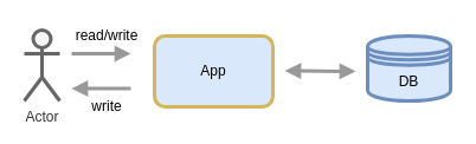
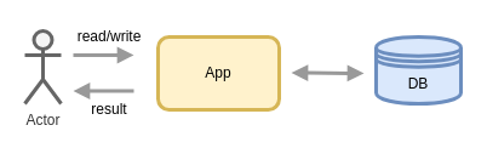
  <mxCell id="0" />
  <mxCell id="1" parent="0" />
  <mxCell id="2" value="Actor" style="shape=umlActor;verticalLabelPosition=bottom;labelBackgroundColor=#ffffff;verticalAlign=top;html=1;outlineConnect=0;strokeWidth=3;fillColor=#f5f5f5;strokeColor=#666666;fontColor=#333333;" vertex="1" parent="1"><mxGeometry x="20" y="25" width="30" height="60" as="geometry" /></mxCell>
- <mxCell id="3" value="App" style="rounded=1;whiteSpace=wrap;html=1;strokeWidth=3;fillColor=#dae8fc;strokeColor=#d6b656;" vertex="1" parent="1"><mxGeometry x="130" y="30" width="100" height="60" as="geometry" /></mxCell>
+ <mxCell id="3" value="App" style="rounded=1;whiteSpace=wrap;html=1;strokeWidth=3;fillColor=#fff2cc;strokeColor=#d6b656;" vertex="1" parent="1"><mxGeometry x="130" y="30" width="100" height="60" as="geometry" /></mxCell>
  <mxCell id="4" value="&lt;span style=&quot;white-space: normal&quot;&gt;DB&lt;/span&gt;" style="shape=datastore;whiteSpace=wrap;html=1;strokeWidth=3;fillColor=#dae8fc;strokeColor=#6c8ebf;" vertex="1" parent="1"><mxGeometry x="310" y="30" width="70" height="55" as="geometry" /></mxCell>
  <mxCell id="5" value="" style="endArrow=block;html=1;endFill=1;strokeWidth=3;strokeColor=#999999;" edge="1" parent="1"><mxGeometry width="50" height="50" relative="1" as="geometry"><mxPoint x="60" y="45" as="sourcePoint" /><mxPoint x="110" y="45" as="targetPoint" /></mxGeometry></mxCell>
  <mxCell id="6" value="" style="endArrow=block;html=1;endFill=1;strokeWidth=3;strokeColor=#999999;startArrow=block;startFill=1;" edge="1" parent="1"><mxGeometry width="50" height="50" relative="1" as="geometry"><mxPoint x="240" y="59.5" as="sourcePoint" /><mxPoint x="300" y="60" as="targetPoint" /></mxGeometry></mxCell>
  <mxCell id="7" value="" style="endArrow=block;html=1;endFill=1;strokeWidth=3;strokeColor=#999999;" edge="1" parent="1"><mxGeometry width="50" height="50" relative="1" as="geometry"><mxPoint x="110" y="74.5" as="sourcePoint" /><mxPoint x="60" y="74.5" as="targetPoint" /></mxGeometry></mxCell>
  <mxCell id="8" value="read/write" style="text;html=1;strokeColor=none;fillColor=none;align=center;verticalAlign=middle;whiteSpace=wrap;rounded=0;" vertex="1" parent="1"><mxGeometry x="70" y="20" width="40" height="20" as="geometry" /></mxCell>
- <mxCell id="9" value="write" style="text;html=1;strokeColor=none;fillColor=none;align=center;verticalAlign=middle;whiteSpace=wrap;rounded=0;" vertex="1" parent="1"><mxGeometry x="70" y="80" width="40" height="20" as="geometry" /></mxCell>
+ <mxCell id="9" value="result" style="text;html=1;strokeColor=none;fillColor=none;align=center;verticalAlign=middle;whiteSpace=wrap;rounded=0;" vertex="1" parent="1"><mxGeometry x="70" y="80" width="40" height="20" as="geometry" /></mxCell>
